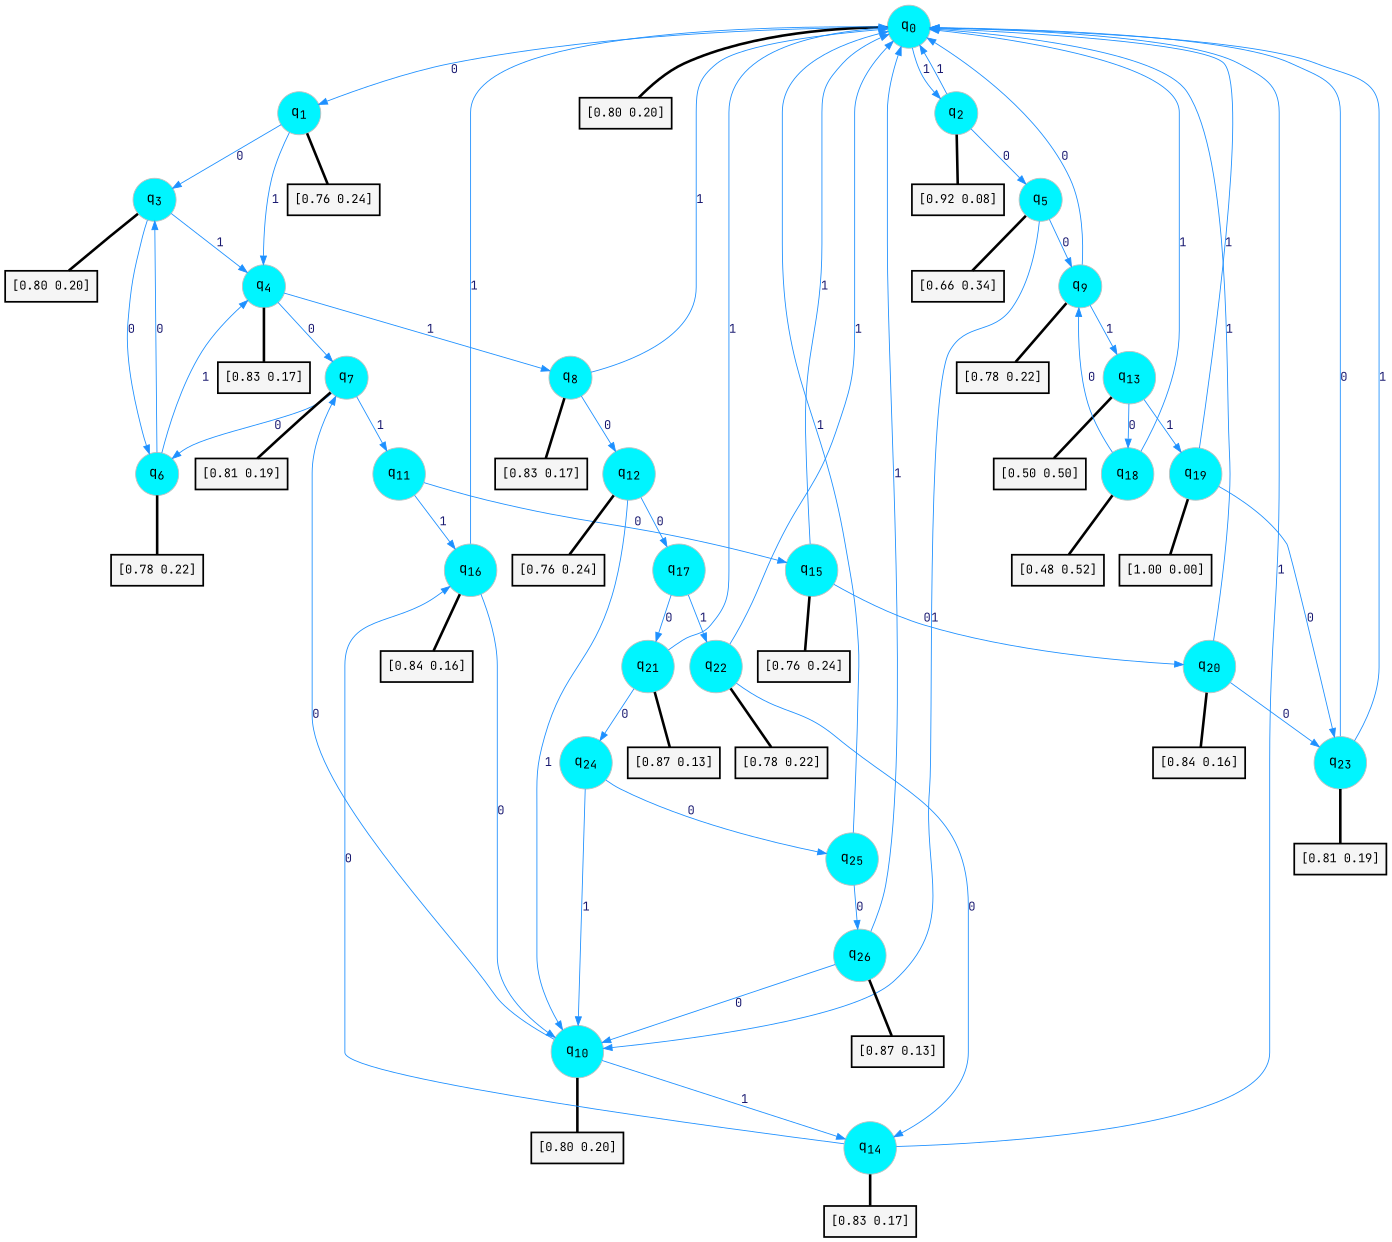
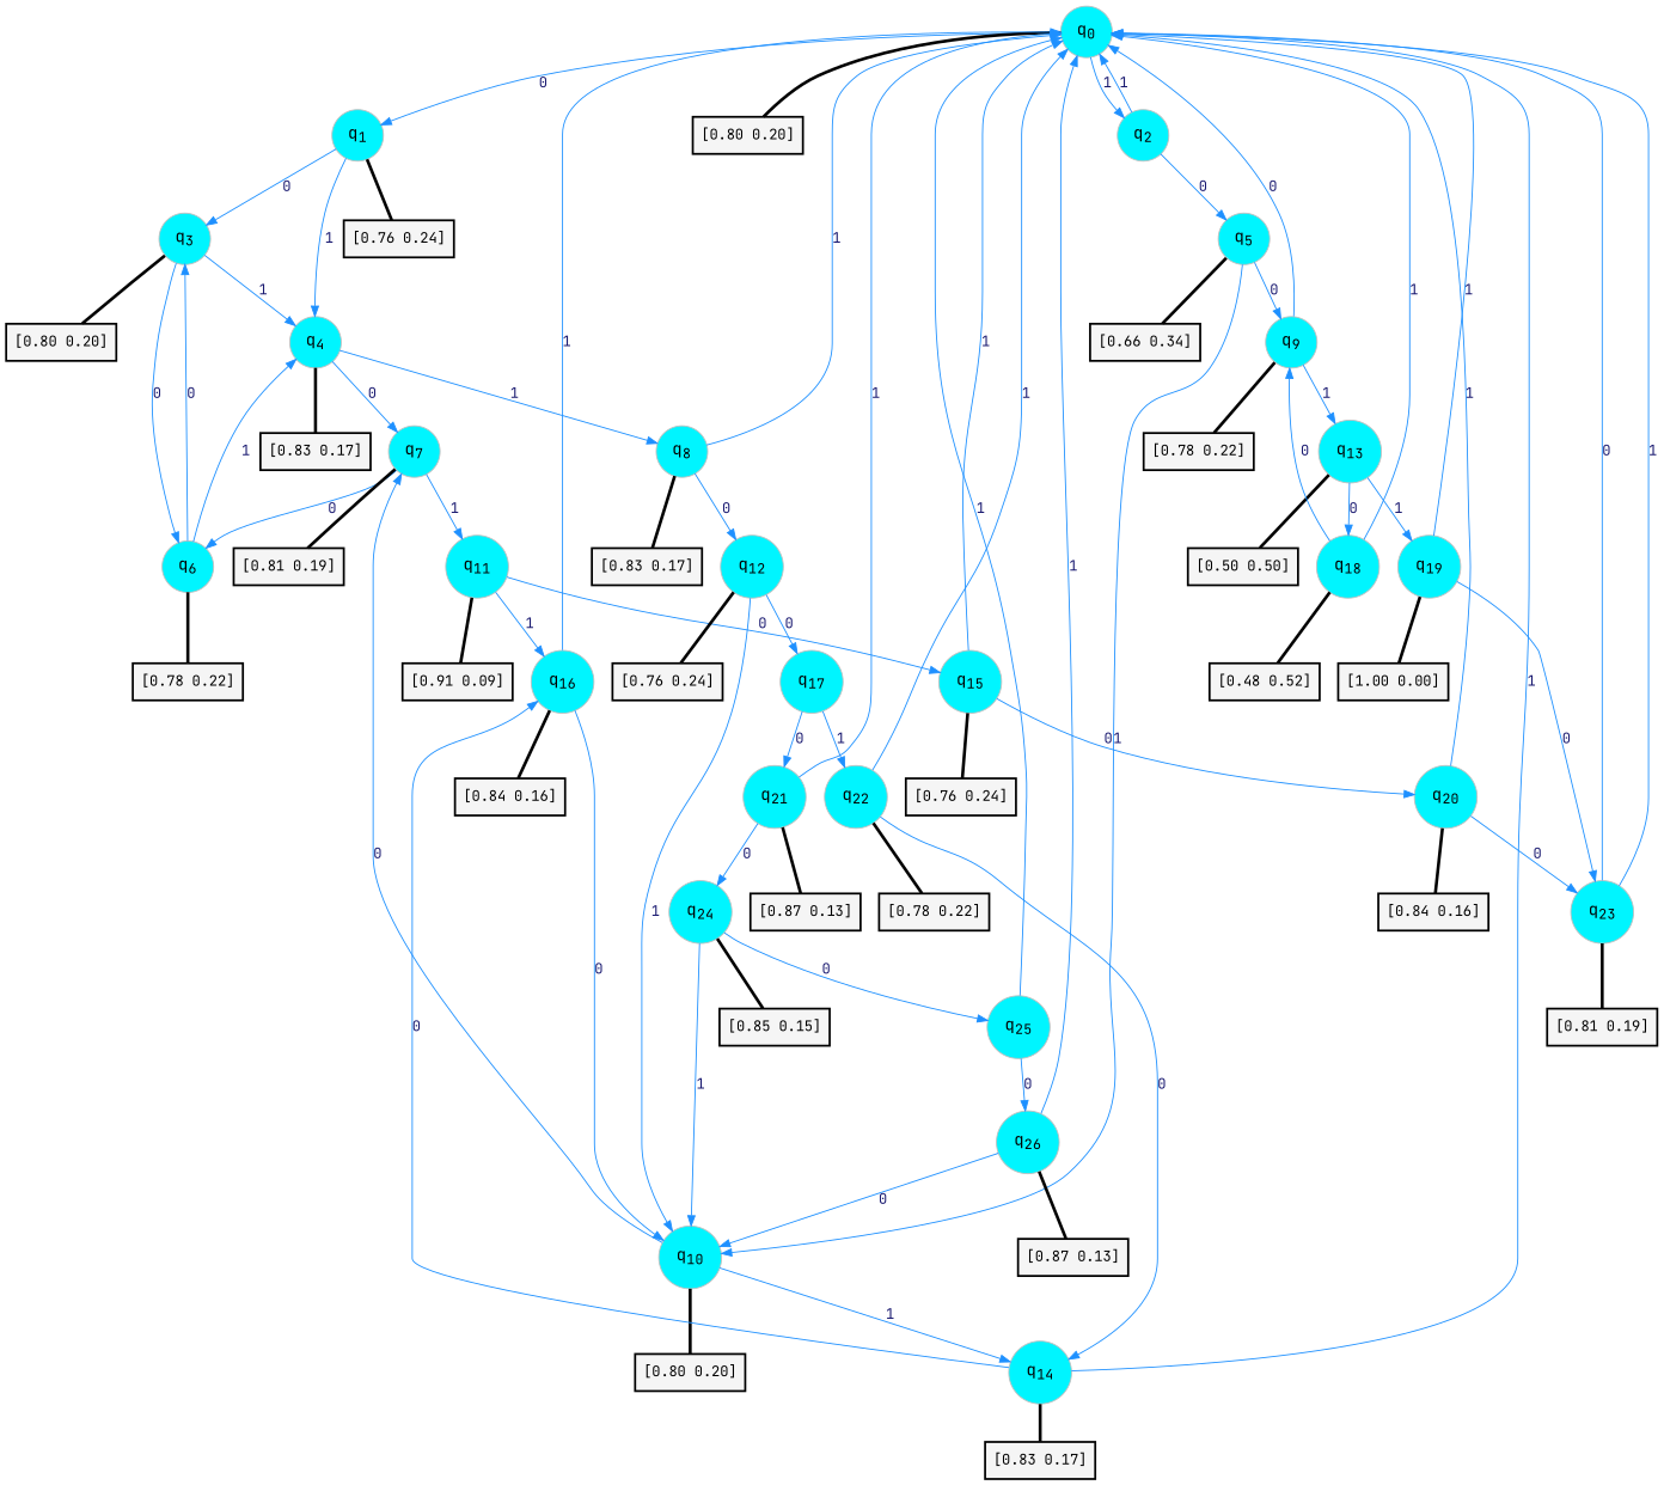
  digraph {
    fontname="JetBrains Mono"
    rankdir=TD
    node [color=gray fillcolor=turquoise1 fontcolor=black fontname="JetBrains Mono" fontsize=16 fontweight=bold shape=circle style=filled]
    edge [arrowsize=1 color=dodgerblue1 fontcolor=midnightblue fontname="JetBrains Mono" fontweight=bold penwidth=1 style=solid weight=20]
    n1 [label=<q<SUB>0</SUB>>]
    n2 [label=<q<SUB>1</SUB>>]
    n3 [label=<q<SUB>2</SUB>>]
    n4 [color=black fillcolor=whitesmoke fontsize=14 label="[0.80 0.20]" penwidth=2 shape=box]
    n5 [label=<q<SUB>3</SUB>>]
    n6 [label=<q<SUB>4</SUB>>]
    n7 [color=black fillcolor=whitesmoke fontsize=14 label="[0.76 0.24]" penwidth=2 shape=box]
    n8 [label=<q<SUB>5</SUB>>]
-   n9 [color=black fillcolor=whitesmoke fontsize=14 label="[0.92 0.08]" penwidth=2 shape=box]
    n10 [label=<q<SUB>6</SUB>>]
    n11 [color=black fillcolor=whitesmoke fontsize=14 label="[0.80 0.20]" penwidth=2 shape=box]
    n12 [label=<q<SUB>7</SUB>>]
    n13 [label=<q<SUB>8</SUB>>]
    n14 [color=black fillcolor=whitesmoke fontsize=14 label="[0.83 0.17]" penwidth=2 shape=box]
    n15 [label=<q<SUB>9</SUB>>]
    n16 [label=<q<SUB>10</SUB>>]
    n17 [color=black fillcolor=whitesmoke fontsize=14 label="[0.66 0.34]" penwidth=2 shape=box]
    n18 [color=black fillcolor=whitesmoke fontsize=14 label="[0.78 0.22]" penwidth=2 shape=box]
    n19 [label=<q<SUB>11</SUB>>]
    n20 [color=black fillcolor=whitesmoke fontsize=14 label="[0.81 0.19]" penwidth=2 shape=box]
    n21 [label=<q<SUB>12</SUB>>]
    n22 [color=black fillcolor=whitesmoke fontsize=14 label="[0.83 0.17]" penwidth=2 shape=box]
    n23 [label=<q<SUB>13</SUB>>]
    n24 [color=black fillcolor=whitesmoke fontsize=14 label="[0.78 0.22]" penwidth=2 shape=box]
    n25 [label=<q<SUB>14</SUB>>]
    n26 [color=black fillcolor=whitesmoke fontsize=14 label="[0.80 0.20]" penwidth=2 shape=box]
    n27 [label=<q<SUB>15</SUB>>]
    n28 [label=<q<SUB>16</SUB>>]
+   n29 [color=black fillcolor=whitesmoke fontsize=14 label="[0.91 0.09]" penwidth=2 shape=box]
    n30 [label=<q<SUB>17</SUB>>]
    n31 [color=black fillcolor=whitesmoke fontsize=14 label="[0.76 0.24]" penwidth=2 shape=box]
    n32 [label=<q<SUB>18</SUB>>]
    n33 [label=<q<SUB>19</SUB>>]
    n34 [color=black fillcolor=whitesmoke fontsize=14 label="[0.50 0.50]" penwidth=2 shape=box]
    n35 [color=black fillcolor=whitesmoke fontsize=14 label="[0.83 0.17]" penwidth=2 shape=box]
    n36 [label=<q<SUB>20</SUB>>]
    n37 [color=black fillcolor=whitesmoke fontsize=14 label="[0.76 0.24]" penwidth=2 shape=box]
    n38 [color=black fillcolor=whitesmoke fontsize=14 label="[0.84 0.16]" penwidth=2 shape=box]
    n39 [label=<q<SUB>21</SUB>>]
    n40 [label=<q<SUB>22</SUB>>]
    n41 [color=black fillcolor=whitesmoke fontsize=14 label="[0.48 0.52]" penwidth=2 shape=box]
    n42 [label=<q<SUB>23</SUB>>]
    n43 [color=black fillcolor=whitesmoke fontsize=14 label="[1.00 0.00]" penwidth=2 shape=box]
    n44 [color=black fillcolor=whitesmoke fontsize=14 label="[0.84 0.16]" penwidth=2 shape=box]
    n45 [label=<q<SUB>24</SUB>>]
    n46 [color=black fillcolor=whitesmoke fontsize=14 label="[0.87 0.13]" penwidth=2 shape=box]
    n47 [color=black fillcolor=whitesmoke fontsize=14 label="[0.78 0.22]" penwidth=2 shape=box]
    n48 [color=black fillcolor=whitesmoke fontsize=14 label="[0.81 0.19]" penwidth=2 shape=box]
    n49 [label=<q<SUB>25</SUB>>]
+   n50 [color=black fillcolor=whitesmoke fontsize=14 label="[0.85 0.15]" penwidth=2 shape=box]
    n51 [label=<q<SUB>26</SUB>>]
    n52 [color=black fillcolor=whitesmoke fontsize=14 label="[0.87 0.13]" penwidth=2 shape=box]
    n1 -> n2 [label=0]
    n1 -> n3 [label=1]
    n1 -> n4 [arrowhead=none color=black penwidth=3]
    n2 -> n5 [label=0]
    n2 -> n6 [label=1]
    n2 -> n7 [arrowhead=none color=black penwidth=3]
    n3 -> n1 [label=1]
    n3 -> n8 [label=0]
-   n3 -> n9 [arrowhead=none color=black penwidth=3]
    n5 -> n6 [label=1]
    n5 -> n10 [label=0]
    n5 -> n11 [arrowhead=none color=black penwidth=3]
    n6 -> n12 [label=0]
    n6 -> n13 [label=1]
    n6 -> n14 [arrowhead=none color=black penwidth=3]
    n8 -> n15 [label=0]
    n8 -> n16 [label=1]
    n8 -> n17 [arrowhead=none color=black penwidth=3]
    n10 -> n5 [label=0]
    n10 -> n6 [label=1]
    n10 -> n18 [arrowhead=none color=black penwidth=3]
    n12 -> n10 [label=0]
    n12 -> n19 [label=1]
    n12 -> n20 [arrowhead=none color=black penwidth=3]
    n13 -> n1 [label=1]
    n13 -> n21 [label=0]
    n13 -> n22 [arrowhead=none color=black penwidth=3]
    n15 -> n1 [label=0]
    n15 -> n23 [label=1]
    n15 -> n24 [arrowhead=none color=black penwidth=3]
    n16 -> n12 [label=0]
    n16 -> n25 [label=1]
    n16 -> n26 [arrowhead=none color=black penwidth=3]
    n19 -> n27 [label=0]
    n19 -> n28 [label=1]
+   n19 -> n29 [arrowhead=none color=black penwidth=3]
    n21 -> n16 [label=1]
    n21 -> n30 [label=0]
    n21 -> n31 [arrowhead=none color=black penwidth=3]
    n23 -> n32 [label=0]
    n23 -> n33 [label=1]
    n23 -> n34 [arrowhead=none color=black penwidth=3]
    n25 -> n1 [label=1]
    n25 -> n28 [label=0]
    n25 -> n35 [arrowhead=none color=black penwidth=3]
    n27 -> n1 [label=1]
    n27 -> n36 [label=0]
    n27 -> n37 [arrowhead=none color=black penwidth=3]
    n28 -> n1 [label=1]
    n28 -> n16 [label=0]
    n28 -> n38 [arrowhead=none color=black penwidth=3]
    n30 -> n39 [label=0]
    n30 -> n40 [label=1]
    n32 -> n1 [label=1]
    n32 -> n15 [label=0]
    n32 -> n41 [arrowhead=none color=black penwidth=3]
    n33 -> n1 [label=1]
    n33 -> n42 [label=0]
    n33 -> n43 [arrowhead=none color=black penwidth=3]
    n36 -> n1 [label=1]
    n36 -> n42 [label=0]
    n36 -> n44 [arrowhead=none color=black penwidth=3]
    n39 -> n1 [label=1]
    n39 -> n45 [label=0]
    n39 -> n46 [arrowhead=none color=black penwidth=3]
    n40 -> n1 [label=1]
    n40 -> n25 [label=0]
    n40 -> n47 [arrowhead=none color=black penwidth=3]
    n42 -> n1 [label=0]
    n42 -> n1 [label=1]
    n42 -> n48 [arrowhead=none color=black penwidth=3]
    n45 -> n16 [label=1]
    n45 -> n49 [label=0]
+   n45 -> n50 [arrowhead=none color=black penwidth=3]
    n49 -> n1 [label=1]
    n49 -> n51 [label=0]
    n51 -> n1 [label=1]
    n51 -> n16 [label=0]
    n51 -> n52 [arrowhead=none color=black penwidth=3]
  }
